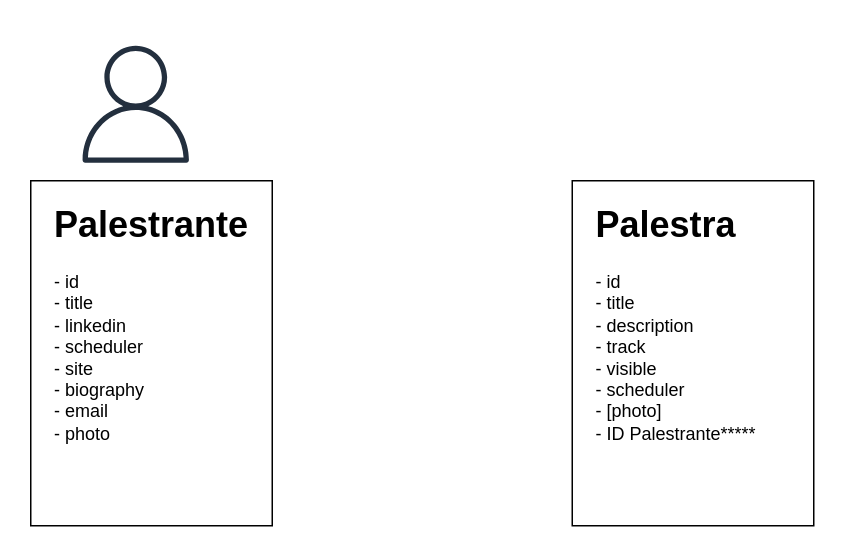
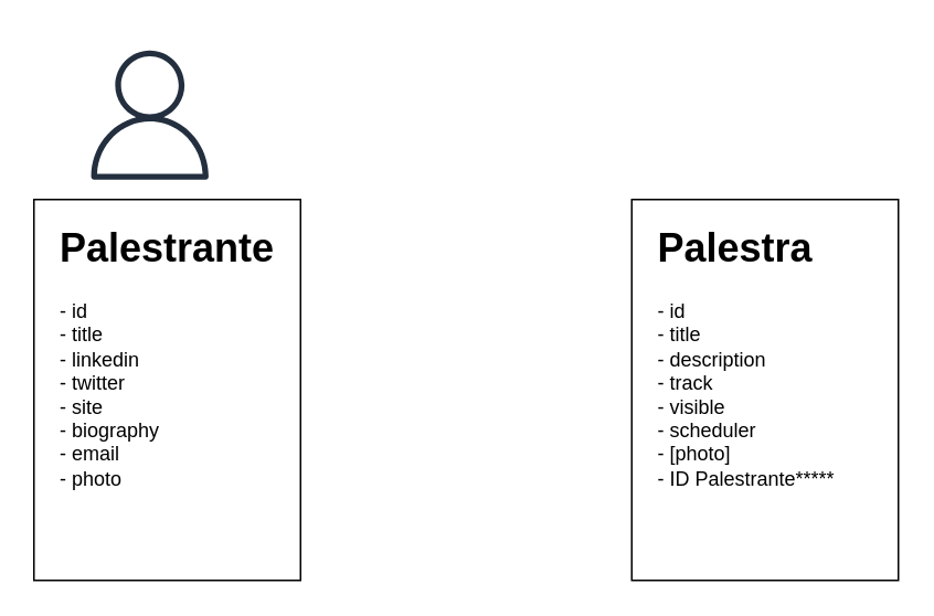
  <mxCell id="0" />
  <mxCell id="1" parent="0" />
  <mxCell id="2" value="" style="outlineConnect=0;fontColor=#232F3E;gradientColor=none;fillColor=#232F3E;strokeColor=none;dashed=0;verticalLabelPosition=bottom;verticalAlign=top;align=center;html=1;fontSize=12;fontStyle=0;aspect=fixed;pointerEvents=1;shape=mxgraph.aws4.user;" parent="1" vertex="1"><mxGeometry x="51" y="30" width="78" height="78" as="geometry" /></mxCell>
  <mxCell id="3" value="" style="rounded=0;whiteSpace=wrap;html=1;" parent="1" vertex="1"><mxGeometry x="20" y="120" width="161" height="230" as="geometry" /></mxCell>
- <mxCell id="4" value="&lt;h1&gt;Palestrante&lt;/h1&gt;&lt;div&gt;- id&lt;/div&gt;&lt;div&gt;- title&lt;/div&gt;&lt;div&gt;- linkedin&lt;br&gt;- scheduler&lt;/div&gt;&lt;div&gt;- site&lt;/div&gt;&lt;div&gt;- biography&lt;/div&gt;&lt;div&gt;- email&lt;/div&gt;&lt;div&gt;- photo&lt;/div&gt;&lt;div&gt;&lt;br&gt;&lt;/div&gt;" style="text;html=1;strokeColor=none;fillColor=none;spacing=5;spacingTop=-20;whiteSpace=wrap;overflow=hidden;rounded=0;" parent="1" vertex="1"><mxGeometry x="30.5" y="130" width="140" height="180" as="geometry" /></mxCell>
+ <mxCell id="4" value="&lt;h1&gt;Palestrante&lt;/h1&gt;&lt;div&gt;- id&lt;/div&gt;&lt;div&gt;- title&lt;/div&gt;&lt;div&gt;- linkedin&lt;br&gt;- twitter&lt;/div&gt;&lt;div&gt;- site&lt;/div&gt;&lt;div&gt;- biography&lt;/div&gt;&lt;div&gt;- email&lt;/div&gt;&lt;div&gt;- photo&lt;/div&gt;&lt;div&gt;&lt;br&gt;&lt;/div&gt;" style="text;html=1;strokeColor=none;fillColor=none;spacing=5;spacingTop=-20;whiteSpace=wrap;overflow=hidden;rounded=0;" parent="1" vertex="1"><mxGeometry x="30.5" y="130" width="140" height="180" as="geometry" /></mxCell>
  <mxCell id="5" value="" style="rounded=0;whiteSpace=wrap;html=1;" parent="1" vertex="1"><mxGeometry x="381" y="120" width="161" height="230" as="geometry" /></mxCell>
  <mxCell id="6" value="" style="shape=image;html=1;verticalAlign=top;verticalLabelPosition=bottom;labelBackgroundColor=#ffffff;imageAspect=0;aspect=fixed;image=https://cdn3.iconfinder.com/data/icons/watchify-v1-0-80px/80/microphone-80px-128.png" parent="1" vertex="1"><mxGeometry x="411.5" y="20" width="100" height="100" as="geometry" /></mxCell>
  <mxCell id="7" value="&lt;h1&gt;Palestra&lt;/h1&gt;&lt;div&gt;- id&lt;/div&gt;&lt;div&gt;- title&lt;/div&gt;&lt;div&gt;-&amp;nbsp;description&lt;/div&gt;&lt;div&gt;- track&lt;/div&gt;&lt;div&gt;- visible&lt;/div&gt;&lt;div&gt;- scheduler&lt;/div&gt;&lt;div&gt;- [photo]&lt;/div&gt;&lt;div&gt;- ID Palestrante*****&lt;/div&gt;" style="text;html=1;strokeColor=none;fillColor=none;spacing=5;spacingTop=-20;whiteSpace=wrap;overflow=hidden;rounded=0;" parent="1" vertex="1"><mxGeometry x="391.5" y="130" width="140" height="170" as="geometry" /></mxCell>
